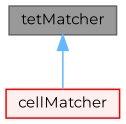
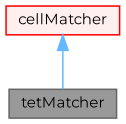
  digraph {
    fontname=Montserrat
    node [fontname=Montserrat fontsize=10 shape=box style=filled]
    n1 [color=gray40 fillcolor=grey60 fontcolor=black height=0.2 label=tetMatcher width=0.4]
    n2 [color=red fillcolor="#FFF0F0" height=0.2 label=cellMatcher width=0.4]
-   n1 -> n2 [color=steelblue1 dir=back fontname=Montserrat fontsize=10 labelfontname=Helvetica labelfontsize=10 style=solid]
+   n2 -> n1 [color=steelblue1 dir=back fontname=Montserrat fontsize=10 labelfontname=Helvetica labelfontsize=10 style=solid]
  }
